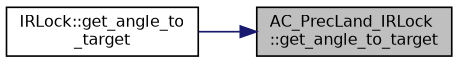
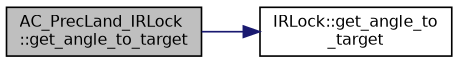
  digraph {
    rankdir=LR
    node [color=black fontname=Helvetica fontsize=10 shape=record style=filled]
    n1 [fillcolor=grey75 fontcolor=black height=0.2 label="AC_PrecLand_IRLock\l::get_angle_to_target" width=0.4]
    n2 [fillcolor=white height=0.2 label="IRLock::get_angle_to\l_target" width=0.4]
-   n2 -> n1 [color=midnightblue fontname=Helvetica fontsize=10 labelfontname=Helvetica labelfontsize=10 style=solid]
+   n1 -> n2 [color=midnightblue fontname=Helvetica fontsize=10 labelfontname=Helvetica labelfontsize=10 style=solid]
  }
